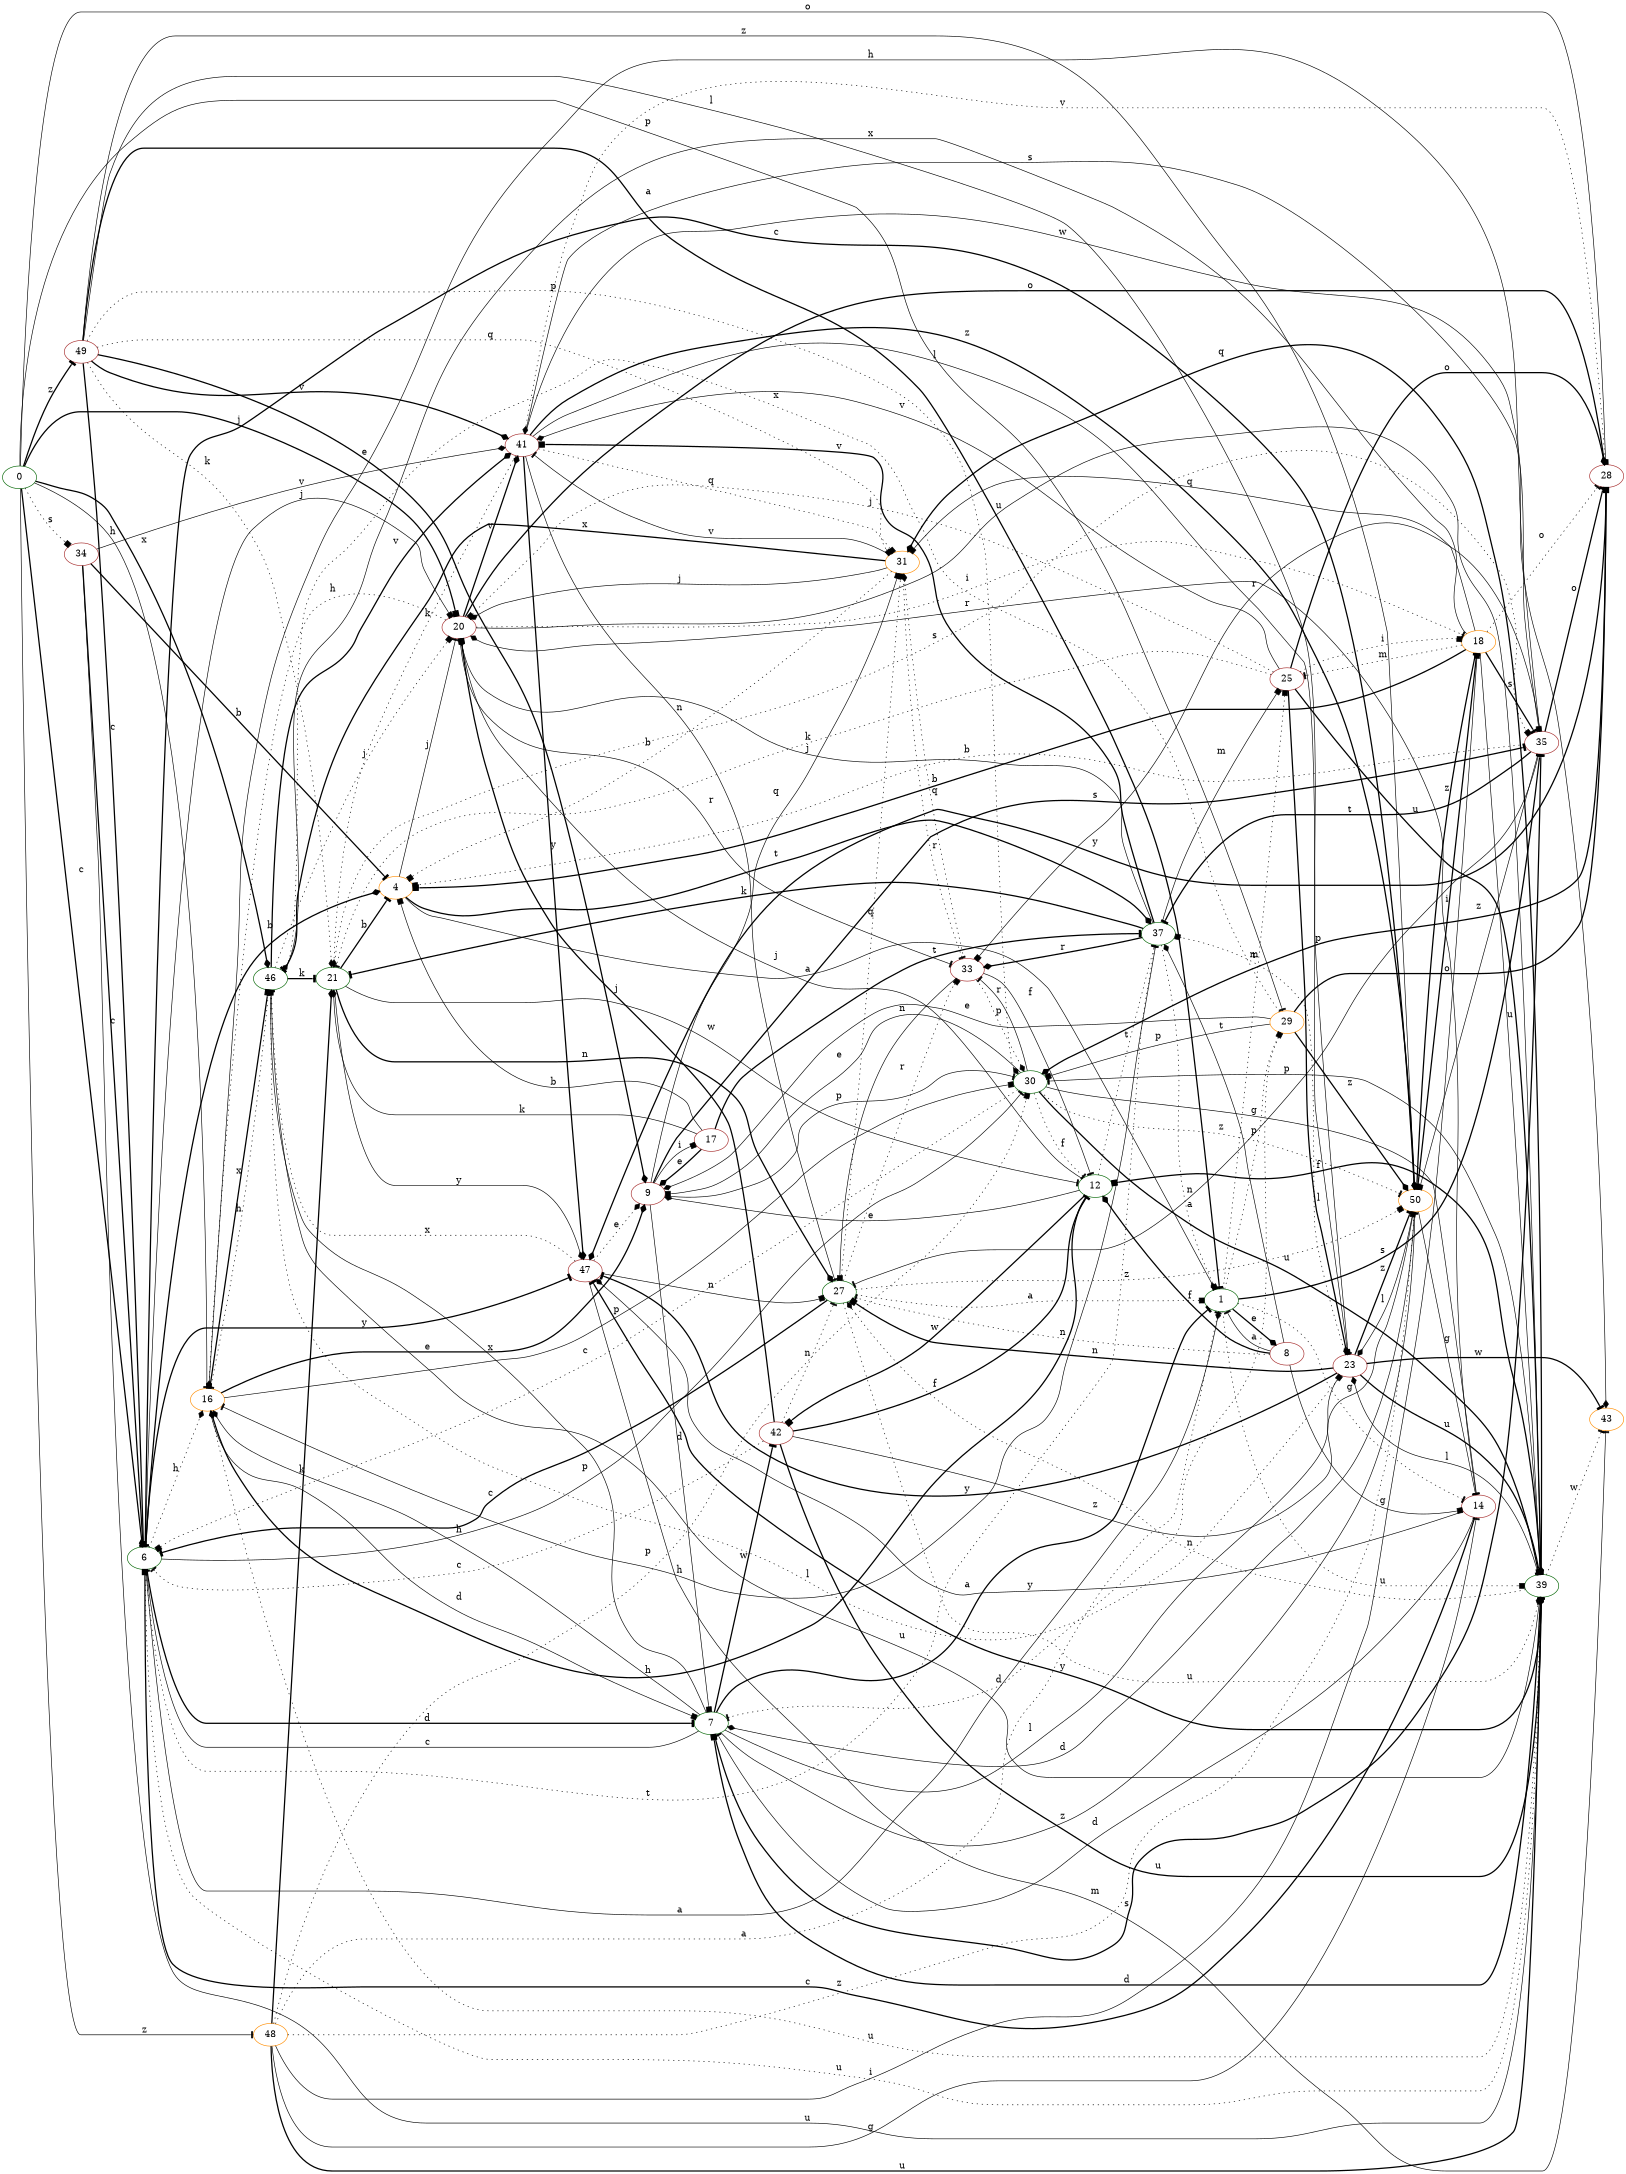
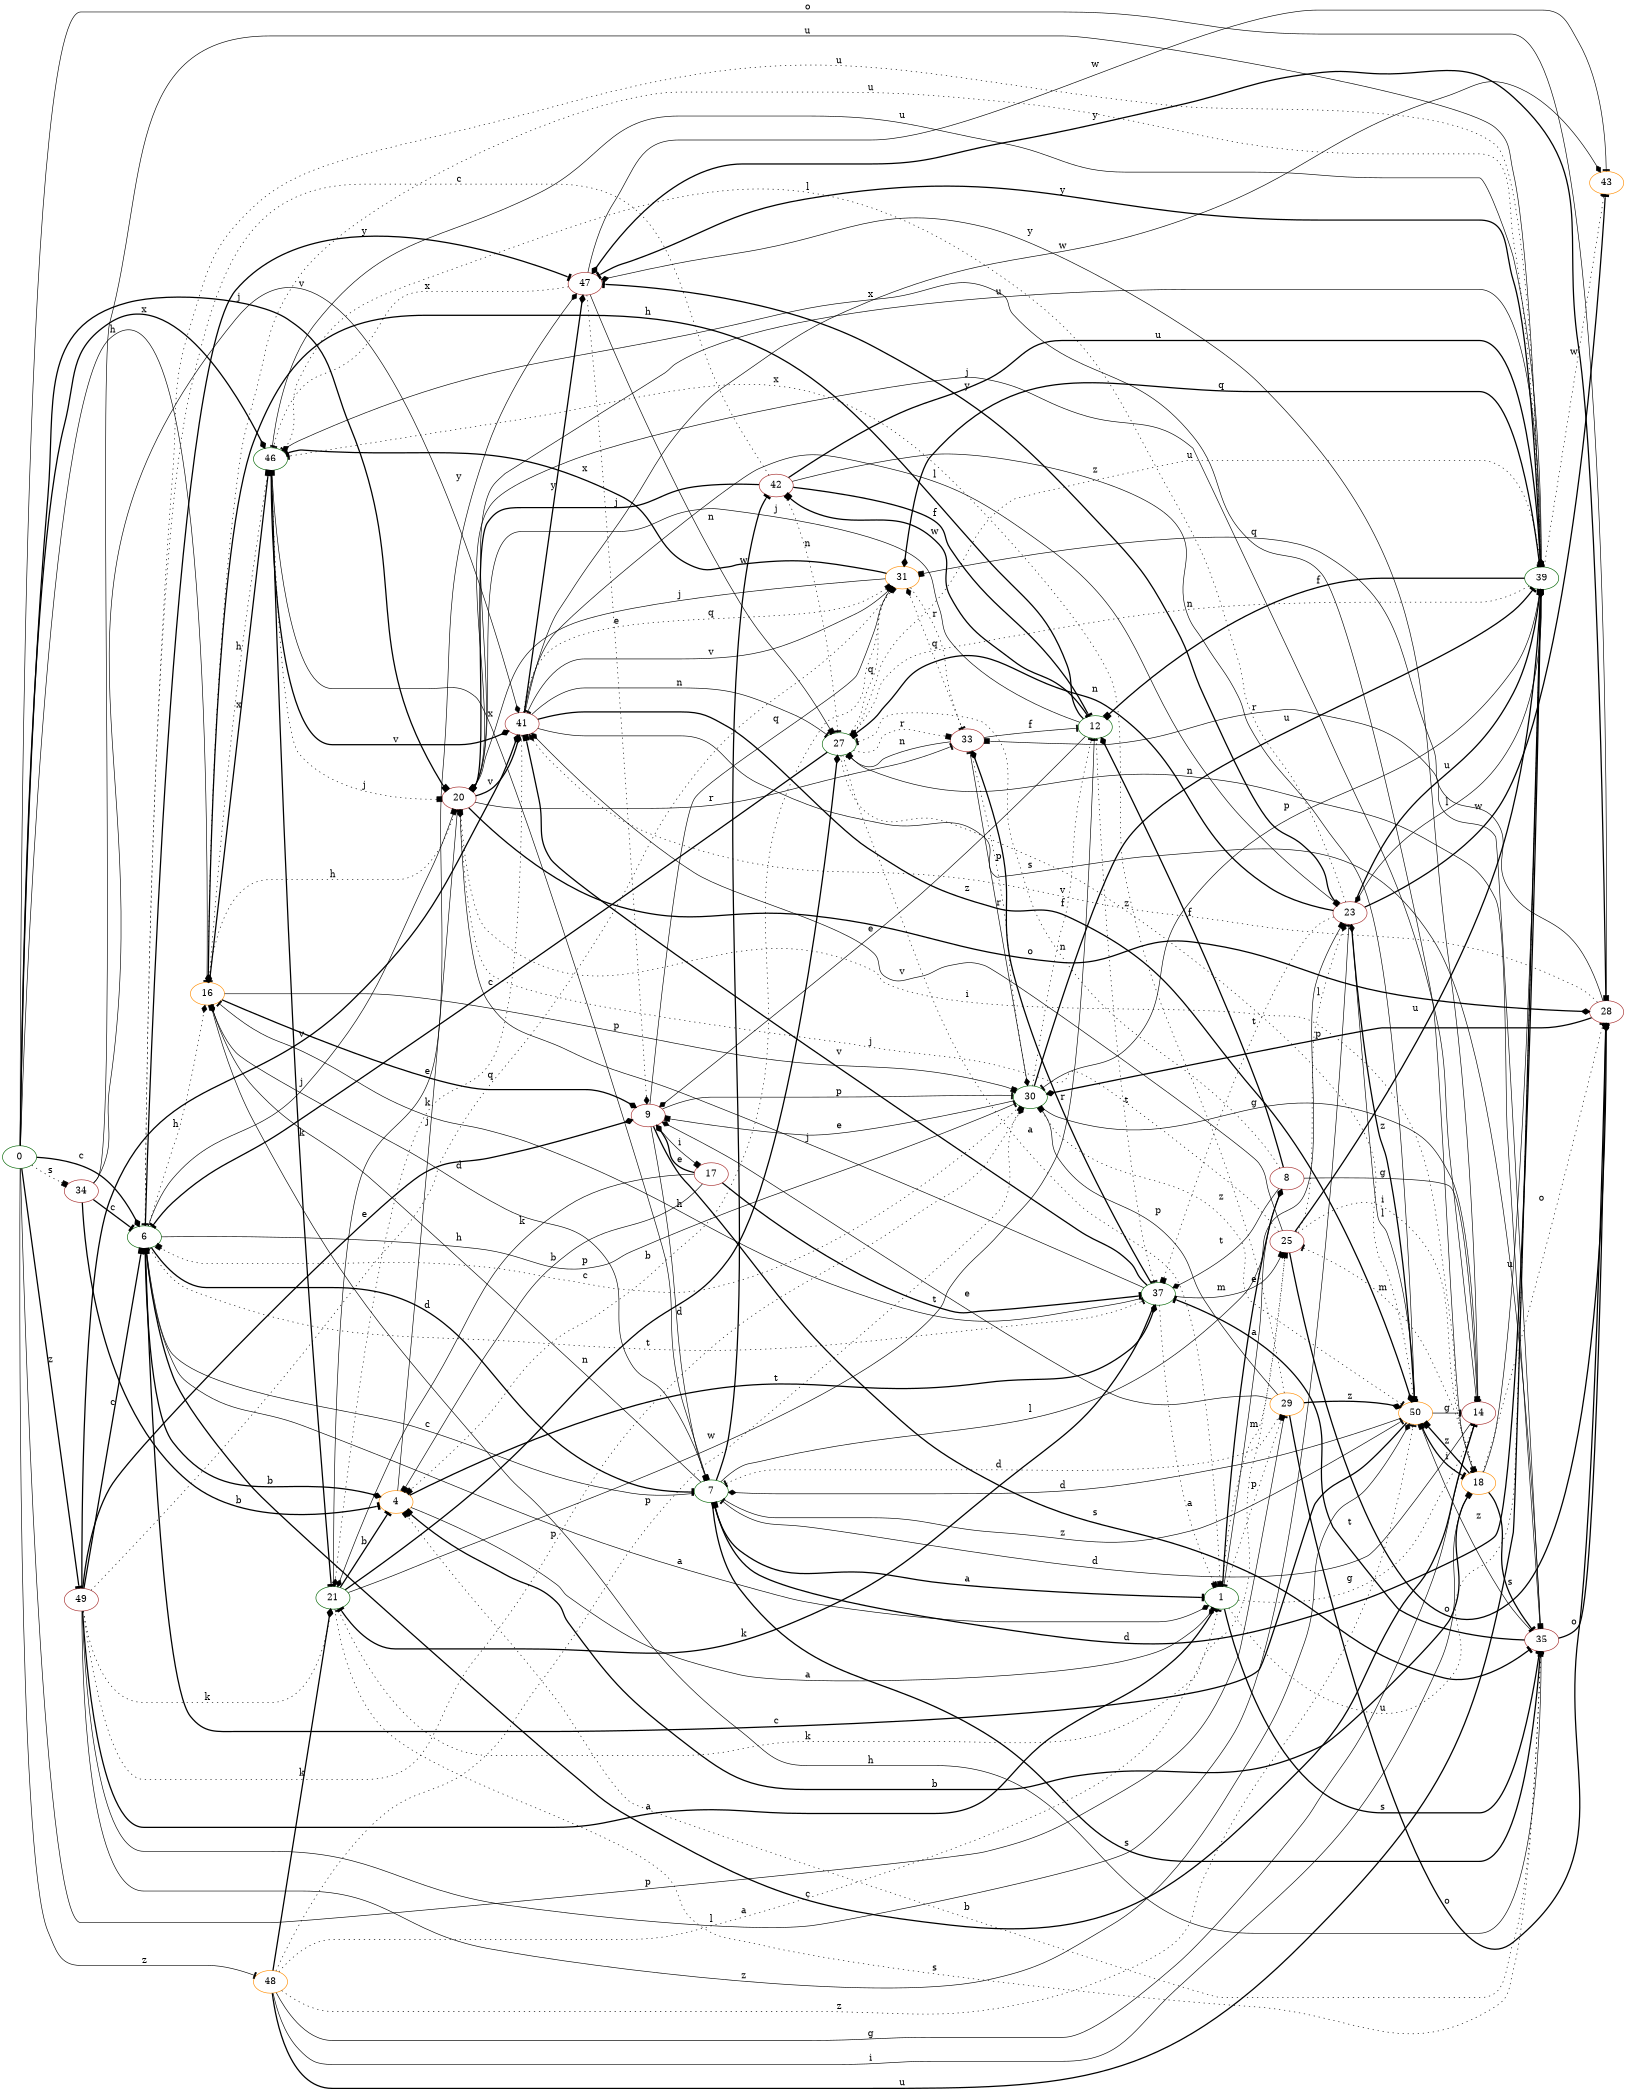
  strict digraph {
    rankdir=LR
    node [color=brown]
    edge [arrowhead=tee style=solid]
    0 [color=darkgreen]
    6 [color=darkgreen]
    16 [color=darkorange]
    20
    28
    29 [color=darkorange]
    34
    46 [color=darkgreen]
    48 [color=darkorange]
    49
    1 [color=darkgreen]
    39 [color=darkgreen]
    4 [color=darkorange]
    37 [color=darkgreen]
    7 [color=darkgreen]
    30 [color=darkgreen]
    47
    9
    18 [color=darkorange]
    33
    41
    50 [color=darkorange]
    21 [color=darkgreen]
    14
    23
    31 [color=darkorange]
    8
    25
    35
    12 [color=darkgreen]
    27 [color=darkgreen]
    43 [color=darkorange]
    42
    17
    0 -> 6 [arrowhead=diamond label=c style=bold]
    0 -> 16 [label=h]
    0 -> 20 [arrowhead=box label=j style=bold]
    0 -> 28 [arrowhead=box label=o]
    0 -> 29 [label=p]
    0 -> 34 [arrowhead=box label=s style=dotted]
    0 -> 46 [arrowhead=diamond label=x style=bold]
    0 -> 48 [label=z]
    0 -> 49 [label=z style=bold]
    6 -> 16 [arrowhead=diamond label=h style=dotted]
    6 -> 20 [arrowhead=box label=j]
    6 -> 1 [arrowhead=diamond label=a]
    6 -> 39 [arrowhead=box label=u style=dotted]
    6 -> 4 [arrowhead=diamond label=b style=bold]
    6 -> 37 [label=t style=dotted]
    6 -> 7 [label=d style=bold]
    6 -> 30 [label=p]
    6 -> 47 [label=y style=bold]
    16 -> 46 [arrowhead=box label=x style=bold]
    16 -> 39 [label=u style=dotted]
    16 -> 7 [arrowhead=box label=d]
    16 -> 30 [arrowhead=box label=p]
    16 -> 9 [arrowhead=diamond label=e style=bold]
    20 -> 16 [arrowhead=diamond label=h style=dotted]
    20 -> 28 [arrowhead=diamond label=o style=bold]
    20 -> 39 [arrowhead=box label=u]
    20 -> 18 [label=i style=dotted]
    20 -> 33 [label=r]
    20 -> 41 [arrowhead=diamond label=v style=bold]
    28 -> 30 [arrowhead=diamond label=p style=bold]
    28 -> 47 [arrowhead=diamond label=y style=bold]
    28 -> 41 [arrowhead=diamond label=v style=dotted]
    29 -> 28 [arrowhead=box label=o style=bold]
    29 -> 46 [label=x style=dotted]
    29 -> 7 [label=d style=dotted]
    29 -> 30 [arrowhead=box label=p]
    29 -> 9 [arrowhead=diamond label=e]
    29 -> 50 [arrowhead=diamond label=z style=bold]
    34 -> 6 [label=c style=bold]
    34 -> 39 [label=u]
    34 -> 4 [label=b style=bold]
    34 -> 41 [arrowhead=diamond label=v]
    46 -> 16 [label=h style=dotted]
    46 -> 20 [arrowhead=box label=j style=dotted]
    46 -> 39 [arrowhead=diamond label=u]
    46 -> 41 [arrowhead=diamond label=v style=bold]
    46 -> 21 [label=k style=bold]
    48 -> 1 [label=a style=dotted]
    48 -> 39 [arrowhead=diamond label=u style=bold]
    48 -> 30 [arrowhead=box label=p style=dotted]
    48 -> 18 [arrowhead=box label=i]
    48 -> 50 [label=z style=dotted]
    48 -> 21 [arrowhead=diamond label=k style=bold]
    48 -> 14 [label=g]
    49 -> 6 [arrowhead=box label=c style=bold]
    49 -> 1 [label=a style=bold]
    49 -> 30 [arrowhead=diamond label=p style=dotted]
    49 -> 9 [arrowhead=diamond label=e style=bold]
    49 -> 41 [arrowhead=diamond label=v style=bold]
    49 -> 50 [arrowhead=diamond label=z]
    49 -> 21 [arrowhead=diamond label=k style=dotted]
    49 -> 23 [label=l]
    49 -> 31 [arrowhead=box label=q style=dotted]
    1 -> 29 [arrowhead=box label=p style=dotted]
    1 -> 39 [arrowhead=box label=u style=dotted]
    1 -> 14 [label=g style=dotted]
    1 -> 8 [arrowhead=diamond label=e style=bold]
    1 -> 25 [arrowhead=box label=m style=dotted]
    1 -> 35 [label=s style=bold]
    39 -> 7 [arrowhead=box label=d style=bold]
    39 -> 30 [label=p]
    39 -> 47 [label=y style=bold]
    39 -> 23 [arrowhead=diamond label=l]
    39 -> 31 [arrowhead=diamond label=q style=bold]
    39 -> 12 [arrowhead=box label=f style=bold]
    39 -> 27 [arrowhead=diamond label=n style=dotted]
    39 -> 43 [label=w style=dotted]
    4 -> 20 [label=j]
    4 -> 1 [arrowhead=diamond label=a]
    4 -> 37 [arrowhead=diamond label=t style=bold]
    37 -> 16 [label=h]
    37 -> 20 [arrowhead=diamond label=j]
    37 -> 1 [arrowhead=box label=a style=dotted]
    37 -> 33 [arrowhead=diamond label=r style=bold]
    37 -> 41 [arrowhead=box label=v style=bold]
    37 -> 21 [label=k style=bold]
    37 -> 25 [arrowhead=box label=m]
    7 -> 6 [label=c]
    7 -> 16 [arrowhead=diamond label=h]
    7 -> 46 [arrowhead=box label=x]
    7 -> 1 [label=a style=bold]
    7 -> 50 [label=z]
    7 -> 23 [arrowhead=box label=l]
    7 -> 35 [label=s style=bold]
    7 -> 42 [label=w style=bold]
    30 -> 6 [arrowhead=box label=c style=dotted]
    30 -> 39 [label=u style=bold]
    30 -> 9 [arrowhead=box label=e]
    30 -> 33 [label=r]
    30 -> 50 [label=z style=dotted]
    30 -> 14 [label=g]
    30 -> 12 [label=f style=dotted]
    47 -> 46 [label=x style=dotted]
    47 -> 9 [arrowhead=diamond label=e style=dotted]
    47 -> 27 [arrowhead=box label=n]
-   47 -> 43 [label=m]
+   47 -> 43 [label=w]
    9 -> 7 [arrowhead=box label=d]
    9 -> 30 [label=p]
    9 -> 31 [arrowhead=box label=q]
    9 -> 35 [label=s style=bold]
    9 -> 17 [arrowhead=box label=i]
    18 -> 28 [label=o style=dotted]
    18 -> 46 [arrowhead=diamond label=x]
    18 -> 39 [arrowhead=box label=u]
    18 -> 4 [arrowhead=box label=b style=bold]
    18 -> 50 [arrowhead=box label=z style=bold]
-   18 -> 31 [arrowhead=box label=q]
+   28 -> 31 [arrowhead=box label=q]
    18 -> 25 [label=m style=dotted]
    18 -> 35 [label=s style=bold]
    33 -> 30 [arrowhead=diamond label=p style=dotted]
    33 -> 31 [arrowhead=diamond label=q style=dotted]
    33 -> 12 [label=f]
    33 -> 27 [arrowhead=box label=n]
    41 -> 47 [arrowhead=diamond label=y style=bold]
    41 -> 50 [arrowhead=diamond label=z style=bold]
    41 -> 21 [arrowhead=diamond label=k style=dotted]
    41 -> 23 [arrowhead=box label=l]
    41 -> 31 [arrowhead=box label=q style=dotted]
    41 -> 35 [arrowhead=box label=s]
    41 -> 27 [label=n]
    41 -> 43 [arrowhead=diamond label=w]
    50 -> 6 [label=c style=bold]
    50 -> 7 [arrowhead=diamond label=d]
    50 -> 18 [label=i style=bold]
    50 -> 14 [label=g]
    50 -> 23 [arrowhead=diamond label=l]
    21 -> 4 [label=b style=bold]
    21 -> 47 [arrowhead=diamond label=y]
    21 -> 35 [arrowhead=box label=s style=dotted]
    21 -> 12 [label=w]
    21 -> 27 [arrowhead=diamond label=n style=bold]
    14 -> 6 [arrowhead=box label=c style=bold]
-   14 -> 20 [arrowhead=diamond label=r]
+   14 -> 20 [arrowhead=diamond label=j]
    14 -> 7 [label=d]
    14 -> 47 [arrowhead=diamond label=y]
    23 -> 46 [label=l style=dotted]
    23 -> 39 [arrowhead=box label=u style=bold]
    23 -> 37 [arrowhead=box label=t style=dotted]
    23 -> 47 [label=y style=bold]
    23 -> 50 [label=z style=bold]
    23 -> 27 [arrowhead=box label=n style=bold]
    23 -> 43 [label=w style=bold]
    31 -> 20 [arrowhead=diamond label=j]
    31 -> 46 [label=x style=bold]
    31 -> 4 [arrowhead=box label=b style=dotted]
    31 -> 33 [label=r style=dotted]
    31 -> 41 [label=v]
    8 -> 1 [label=a]
    8 -> 37 [arrowhead=diamond label=t]
    8 -> 14 [arrowhead=box label=g]
    8 -> 12 [arrowhead=diamond label=f style=bold]
    8 -> 27 [label=n style=dotted]
    25 -> 20 [arrowhead=box label=j style=dotted]
    25 -> 28 [arrowhead=diamond label=o style=bold]
    25 -> 39 [arrowhead=diamond label=u style=bold]
    25 -> 18 [arrowhead=box label=i style=dotted]
    25 -> 41 [arrowhead=diamond label=v]
    25 -> 21 [label=k style=dotted]
-   25 -> 23 [arrowhead=diamond label=l style=bold]
+   25 -> 23 [arrowhead=diamond label=l style=dotted]
    35 -> 16 [arrowhead=box label=h]
    35 -> 28 [label=o style=bold]
    35 -> 4 [arrowhead=box label=b style=dotted]
    35 -> 37 [label=t style=bold]
    35 -> 33 [arrowhead=box label=r]
    35 -> 50 [arrowhead=box label=z]
    35 -> 27 [label=n]
    12 -> 16 [arrowhead=diamond label=h style=bold]
    12 -> 20 [arrowhead=box label=j]
    12 -> 37 [label=t style=dotted]
    12 -> 9 [arrowhead=diamond label=e]
    12 -> 42 [arrowhead=box label=w style=bold]
    27 -> 6 [label=c style=bold]
    27 -> 1 [arrowhead=box label=a style=dotted]
    27 -> 39 [arrowhead=diamond label=u style=dotted]
    27 -> 33 [arrowhead=box label=r style=dotted]
    27 -> 50 [arrowhead=box label=z style=dotted]
    27 -> 31 [arrowhead=box label=q style=dotted]
    42 -> 6 [label=c style=dotted]
    42 -> 20 [arrowhead=box label=j style=bold]
    42 -> 39 [label=u style=bold]
    42 -> 50 [arrowhead=box label=z]
    42 -> 12 [label=f style=bold]
    42 -> 27 [label=n style=dotted]
    17 -> 4 [arrowhead=box label=b]
    17 -> 37 [label=t style=bold]
    17 -> 9 [arrowhead=diamond label=e style=bold]
    17 -> 21 [arrowhead=diamond label=k]
  }
